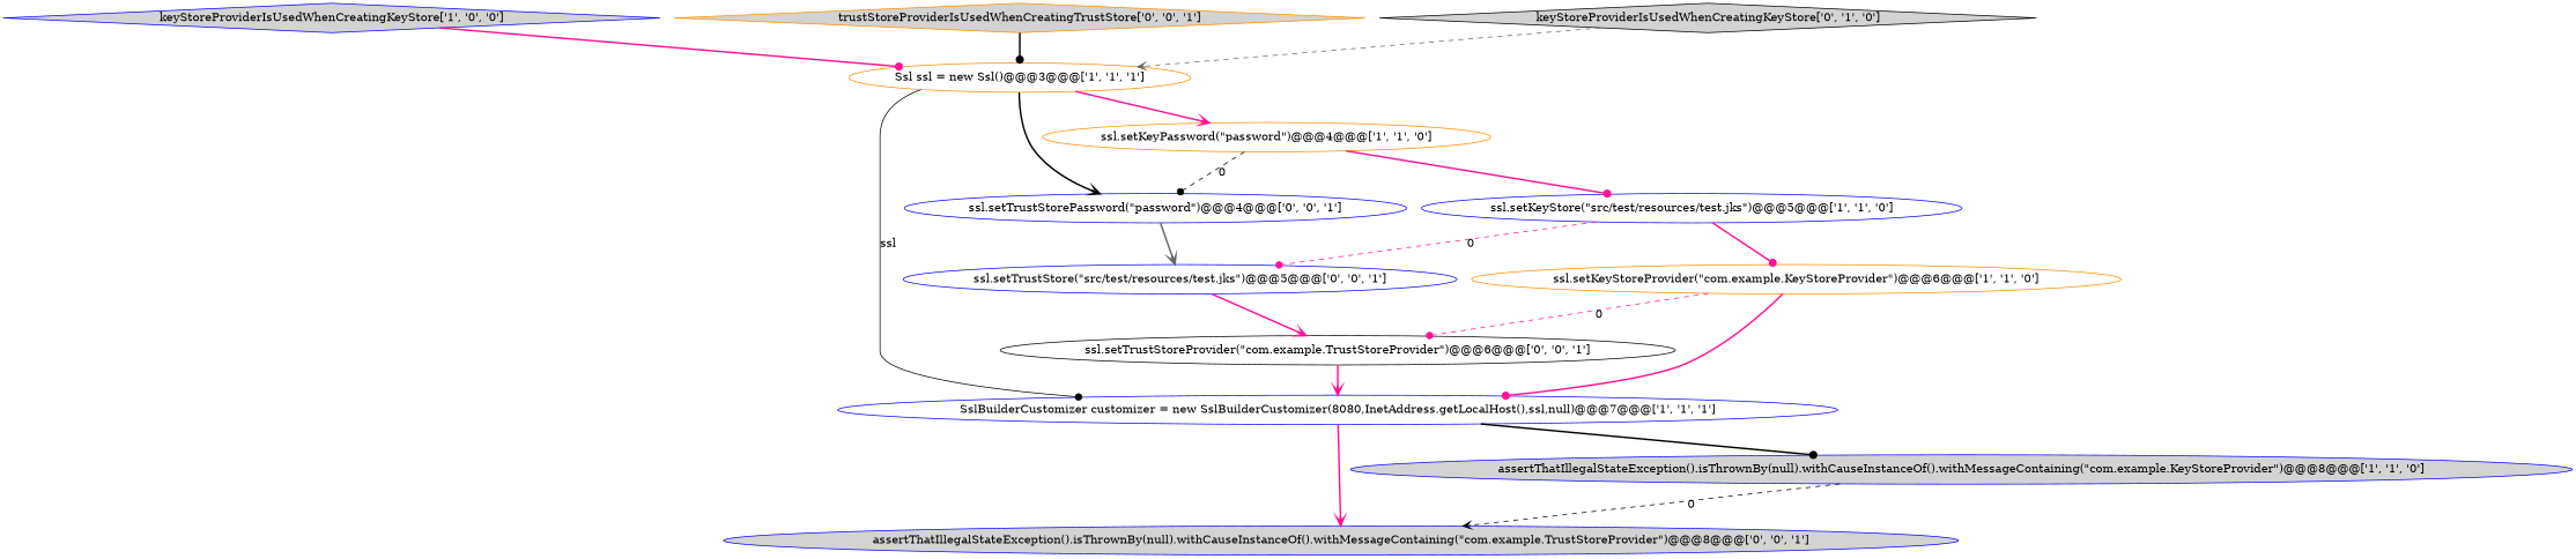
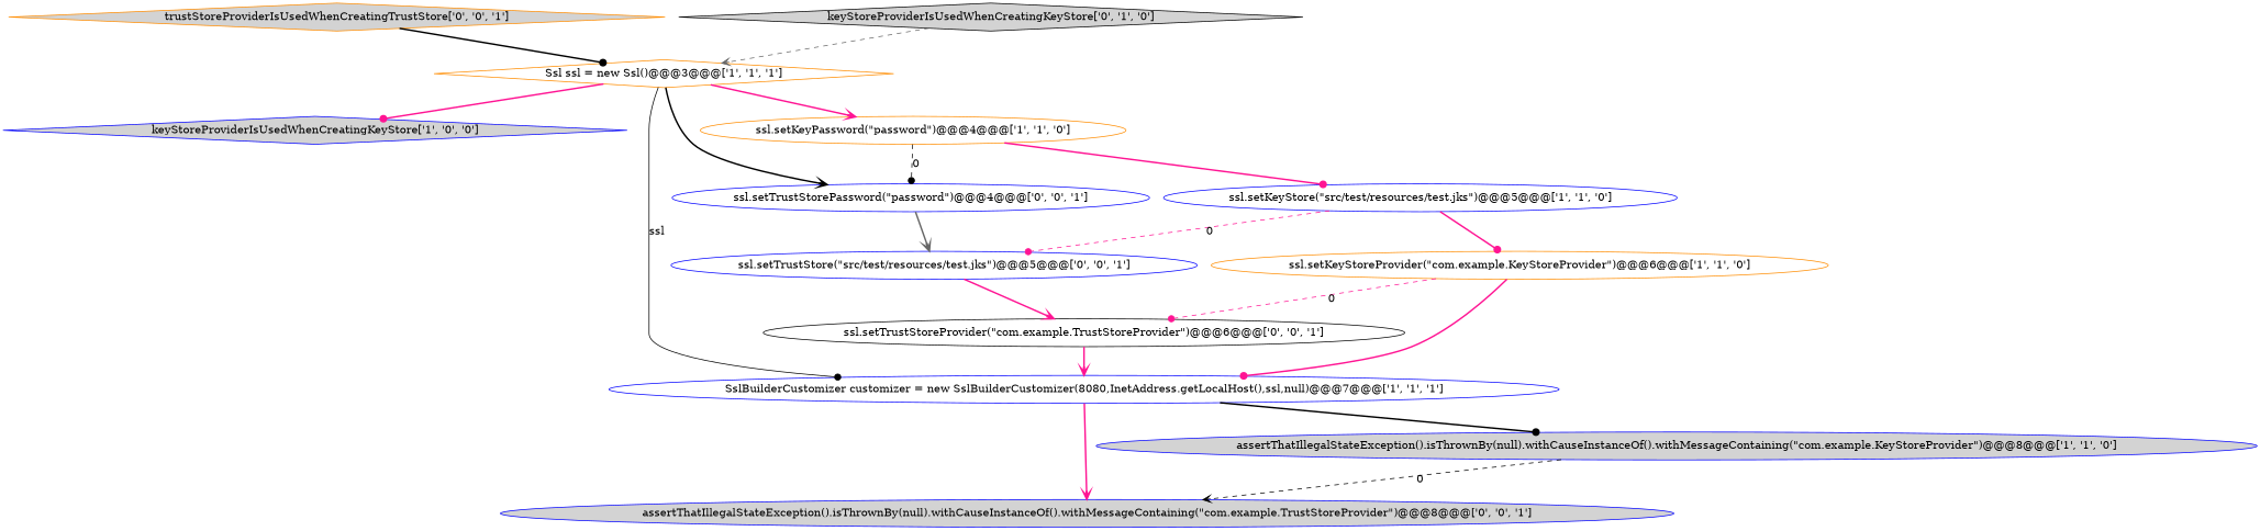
  digraph {
    node [color=blue fillcolor=white shape=ellipse style=filled]
    edge [arrowhead=dot color=deeppink style=bold]
    n1 [fillcolor=lightgray label="keyStoreProviderIsUsedWhenCreatingKeyStore['1', '0', '0']" shape=diamond]
-   n2 [color=darkorange label="Ssl ssl = new Ssl()@@@3@@@['1', '1', '1']"]
+   n2 [color=darkorange label="Ssl ssl = new Ssl()@@@3@@@['1', '1', '1']" shape=diamond]
    n3 [label="ssl.setTrustStorePassword(\"password\")@@@4@@@['0', '0', '1']"]
    n4 [label="SslBuilderCustomizer customizer = new SslBuilderCustomizer(8080,InetAddress.getLocalHost(),ssl,null)@@@7@@@['1', '1', '1']"]
    n5 [color=darkorange label="ssl.setKeyPassword(\"password\")@@@4@@@['1', '1', '0']"]
    n6 [label="ssl.setKeyStore(\"src/test/resources/test.jks\")@@@5@@@['1', '1', '0']"]
    n7 [label="ssl.setTrustStore(\"src/test/resources/test.jks\")@@@5@@@['0', '0', '1']"]
    n8 [color=darkorange label="ssl.setKeyStoreProvider(\"com.example.KeyStoreProvider\")@@@6@@@['1', '1', '0']"]
    n9 [color=black label="ssl.setTrustStoreProvider(\"com.example.TrustStoreProvider\")@@@6@@@['0', '0', '1']"]
    n10 [fillcolor=lightgray label="assertThatIllegalStateException().isThrownBy(null).withCauseInstanceOf().withMessageContaining(\"com.example.TrustStoreProvider\")@@@8@@@['0', '0', '1']"]
    n11 [fillcolor=lightgray label="assertThatIllegalStateException().isThrownBy(null).withCauseInstanceOf().withMessageContaining(\"com.example.KeyStoreProvider\")@@@8@@@['1', '1', '0']"]
    n12 [color=darkorange fillcolor=lightgray label="trustStoreProviderIsUsedWhenCreatingTrustStore['0', '0', '1']" shape=diamond]
    n13 [color=black fillcolor=lightgray label="keyStoreProviderIsUsedWhenCreatingKeyStore['0', '1', '0']" shape=diamond]
-   n1 -> n2
+   n2 -> n1
    n2 -> n3 [arrowhead=vee color=black]
    n2 -> n4 [color=black label=ssl style=solid]
    n2 -> n5 [arrowhead=vee]
    n3 -> n7 [arrowhead=vee color=gray40]
    n4 -> n10 [arrowhead=vee]
    n4 -> n11 [color=black]
    n5 -> n3 [color=black label=0 style=dashed]
    n5 -> n6
    n6 -> n7 [label=0 style=dashed]
    n6 -> n8
    n7 -> n9 [arrowhead=vee]
    n8 -> n4
    n8 -> n9 [label=0 style=dashed]
    n9 -> n4 [arrowhead=vee]
    n11 -> n10 [arrowhead=vee color=black label=0 style=dashed]
    n12 -> n2 [color=black]
    n13 -> n2 [arrowhead=vee color=gray40 style=dashed]
  }
